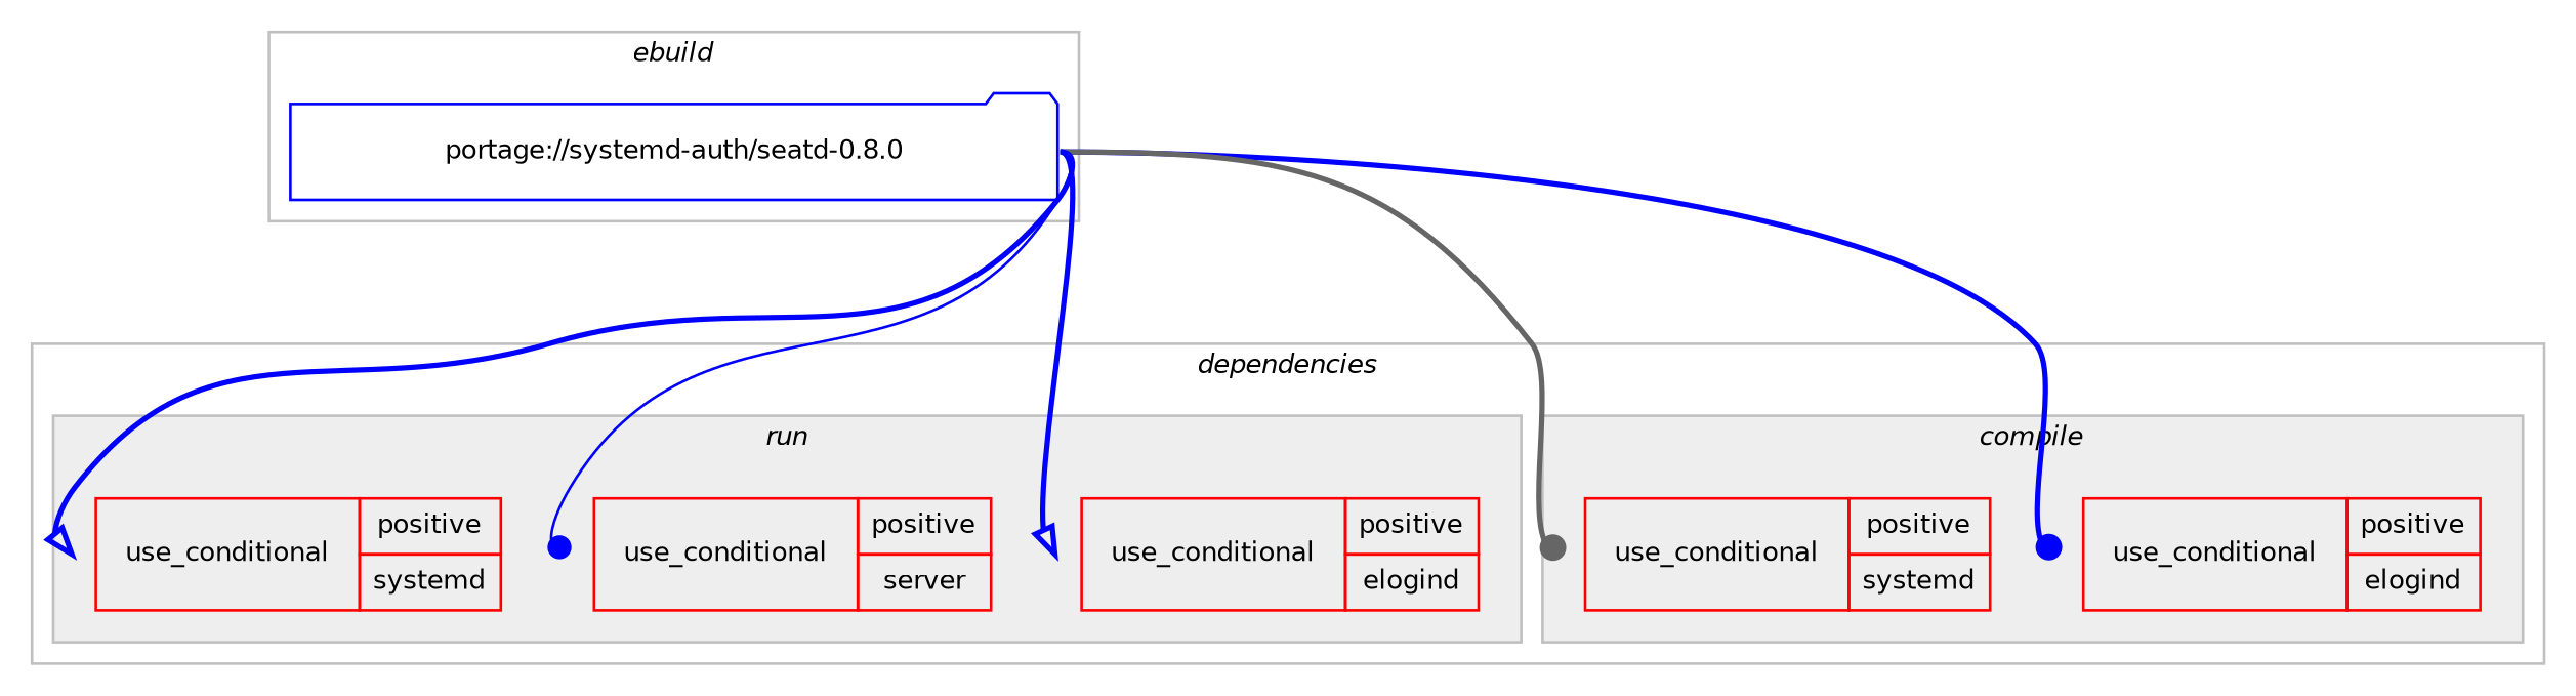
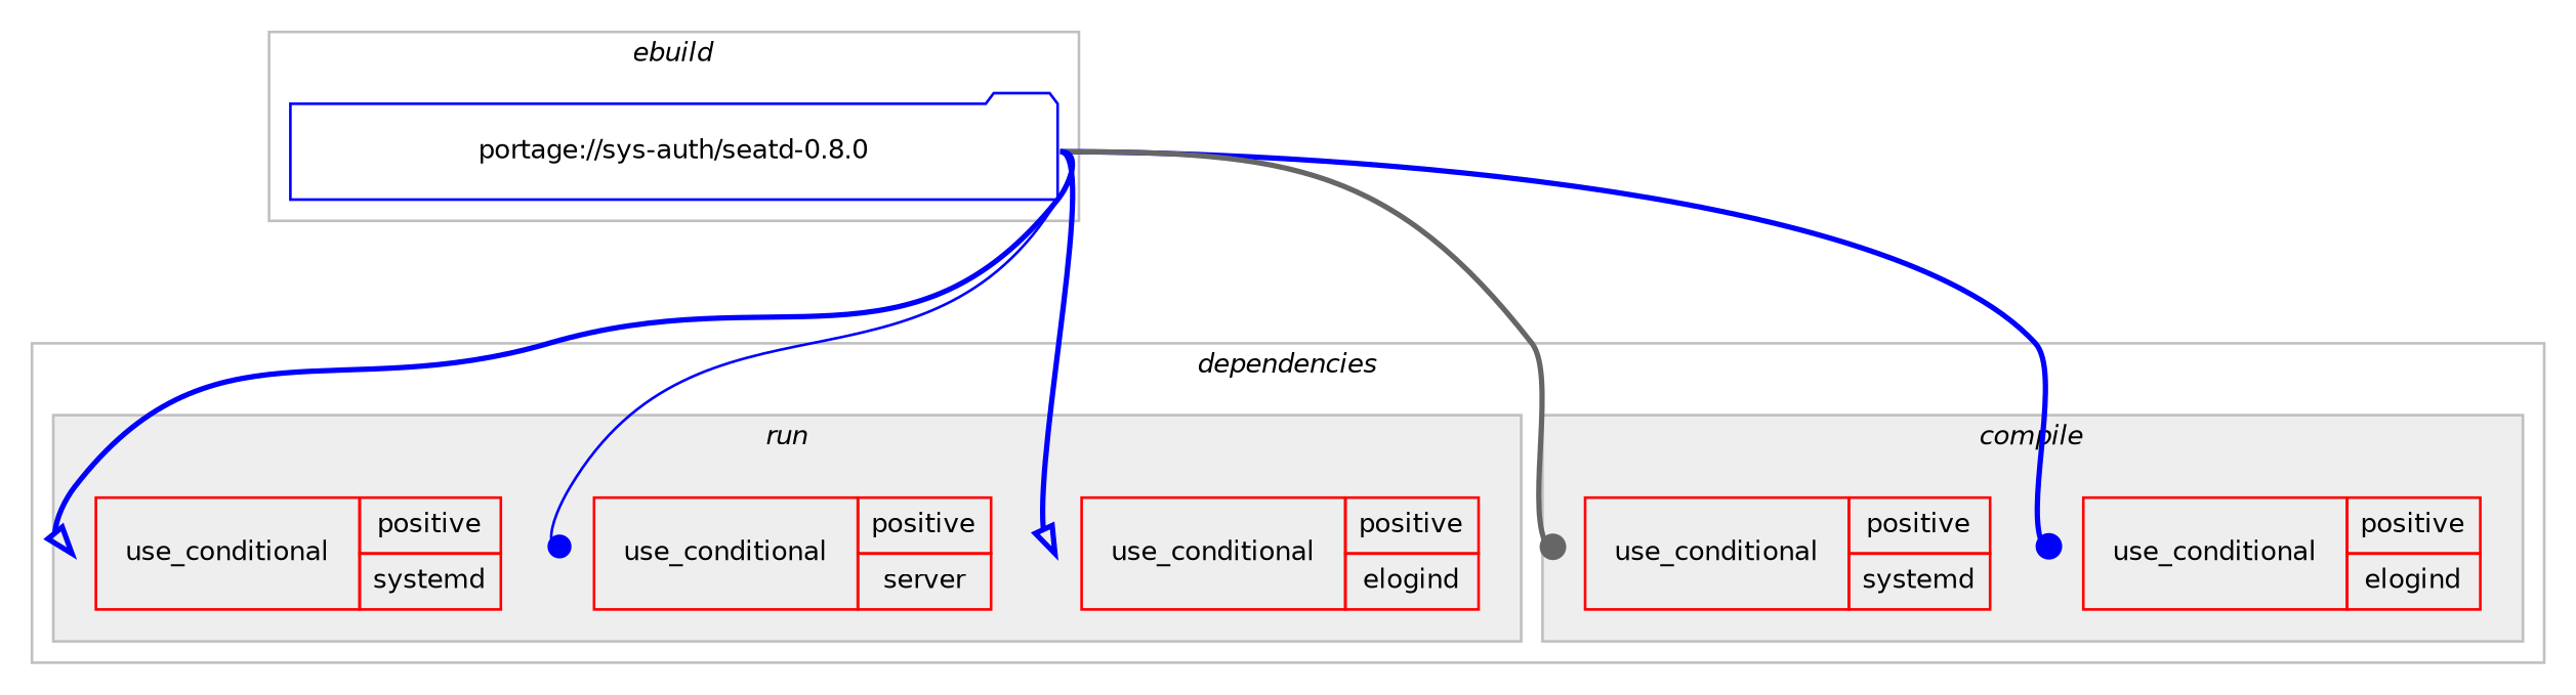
  digraph {
    compound=true
    concentrate=true
    fontname=Helvetica
    fontsize=10
    newrank=true
    rankdir=TB
    ranksep=1.5
    node [color=red fontname=Helvetica fontsize=10 shape=none]
    edge [arrowhead=dot headport=w style=bold tailport=e weight=20 color=blue]
-   n1 [color=blue label="portage://systemd-auth/seatd-0.8.0" width=4 shape=folder]
+   n1 [color=blue label="portage://sys-auth/seatd-0.8.0" width=4 shape=folder]
    n2 [label=<<TABLE BORDER="0" CELLBORDER="1" CELLSPACING="0" CELLPADDING="4"><TR><TD ROWSPAN="3" CELLPADDING="10">use_conditional</TD></TR><TR><TD>positive</TD></TR><TR><TD>elogind</TD></TR></TABLE>>]
    n3 [label=<<TABLE BORDER="0" CELLBORDER="1" CELLSPACING="0" CELLPADDING="4"><TR><TD ROWSPAN="3" CELLPADDING="10">use_conditional</TD></TR><TR><TD>positive</TD></TR><TR><TD>systemd</TD></TR></TABLE>>]
    n4 [label=<<TABLE BORDER="0" CELLBORDER="1" CELLSPACING="0" CELLPADDING="4"><TR><TD ROWSPAN="3" CELLPADDING="10">use_conditional</TD></TR><TR><TD>positive</TD></TR><TR><TD>elogind</TD></TR></TABLE>>]
    n5 [label=<<TABLE BORDER="0" CELLBORDER="1" CELLSPACING="0" CELLPADDING="4"><TR><TD ROWSPAN="3" CELLPADDING="10">use_conditional</TD></TR><TR><TD>positive</TD></TR><TR><TD>server</TD></TR></TABLE>>]
    n6 [label=<<TABLE BORDER="0" CELLBORDER="1" CELLSPACING="0" CELLPADDING="4"><TR><TD ROWSPAN="3" CELLPADDING="10">use_conditional</TD></TR><TR><TD>positive</TD></TR><TR><TD>systemd</TD></TR></TABLE>>]
    subgraph cluster_1 {
      color=gray
      label=<<i>ebuild</i>>
      rank=same
      n1
    }
    subgraph cluster_2 {
      color=gray
      label=<<i>dependencies</i>>
      subgraph cluster_3 {
        color=gray
        fillcolor="#eeeeee"
        label=<<i>compile</i>>
        style=filled
        subgraph sub_4 {
          color=gray
          fillcolor="#eeeeee"
          label=<<i>compile</i>>
          style=filled
          n2
        }
        subgraph sub_5 {
          color=gray
          fillcolor="#eeeeee"
          label=<<i>compile</i>>
          style=filled
          n3
        }
      }
      subgraph cluster_6 {
        color=gray
        fillcolor="#eeeeee"
        label=<<i>compile and run</i>>
        style=filled
      }
      subgraph cluster_7 {
        color=gray
        fillcolor="#eeeeee"
        label=<<i>run</i>>
        style=filled
        subgraph sub_8 {
          color=gray
          fillcolor="#eeeeee"
          label=<<i>run</i>>
          style=filled
          n4
        }
        subgraph sub_9 {
          color=gray
          fillcolor="#eeeeee"
          label=<<i>run</i>>
          style=filled
          n5
        }
        subgraph sub_10 {
          color=gray
          fillcolor="#eeeeee"
          label=<<i>run</i>>
          style=filled
          n6
        }
      }
    }
    subgraph cluster_11 {
      color=gray
      label=<<i>candidates</i>>
      rank=same
    }
    n1 -> n2
    n1 -> n3 [color=gray40]
    n1 -> n4 [arrowhead=onormal]
    n1 -> n5 [style=solid]
    n1 -> n6 [arrowhead=onormal]
  }
